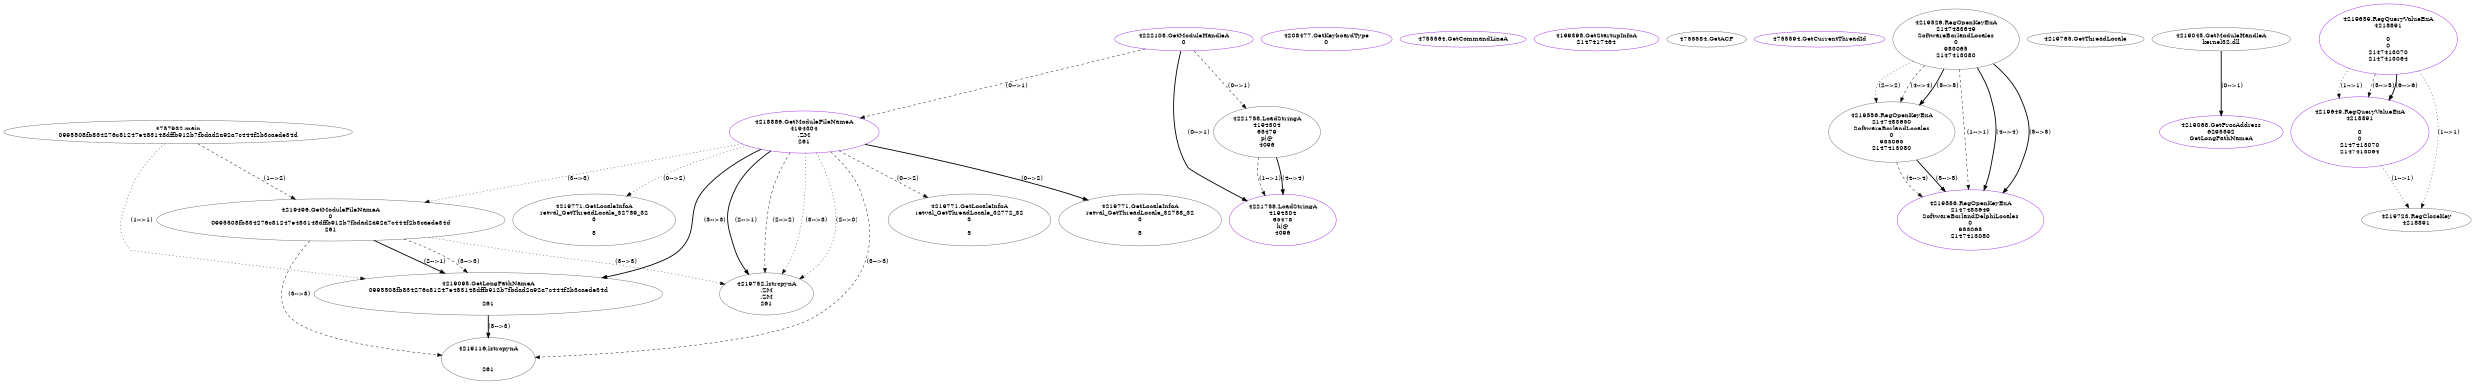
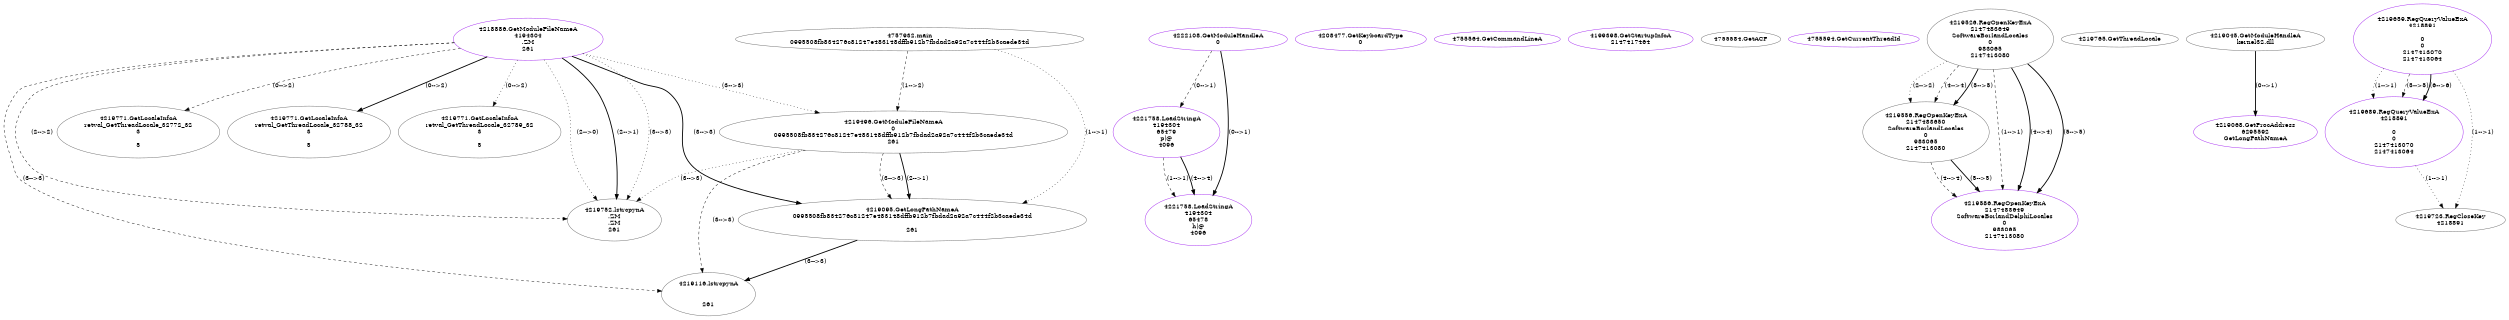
  digraph {
    node [color=gray40]
    edge [style=dashed]
    n1 [label="4757932.main\n0995508fb834276c81247e483148dffb912b7fbdad2a92a7c444f2b3caede34d"]
    n2 [label="4219496.GetModuleFileNameA\n0\n0995508fb834276c81247e483148dffb912b7fbdad2a92a7c444f2b3caede34d\n261"]
    n3 [label="4219095.GetLongPathNameA\n0995508fb834276c81247e483148dffb912b7fbdad2a92a7c444f2b3caede34d\n\n261"]
    n4 [label="4219752.lstrcpynA\n.ZM\n.ZM\n261"]
    n5 [label="4219116.lstrcpynA\n\n\n261"]
    n6 [color=purple label="4222108.GetModuleHandleA\n0"]
    n7 [color=purple label="4218886.GetModuleFileNameA\n4194304\n.ZM\n261"]
-   n8 [label="4221758.LoadStringA\n4194304\n65479\np|@\n4096"]
+   n8 [color=purple label="4221758.LoadStringA\n4194304\n65479\np|@\n4096"]
    n9 [color=purple label="4221758.LoadStringA\n4194304\n65478\nh|@\n4096"]
    n10 [label="4219771.GetLocaleInfoA\nretval_GetThreadLocale_32772_32\n3\n\n5"]
    n11 [label="4219771.GetLocaleInfoA\nretval_GetThreadLocale_32788_32\n3\n\n5"]
    n12 [label="4219771.GetLocaleInfoA\nretval_GetThreadLocale_32789_32\n3\n\n5"]
    n13 [color=purple label="4208477.GetKeyboardType\n0"]
    n14 [color=purple label="4755564.GetCommandLineA\n"]
    n15 [color=purple label="4199398.GetStartupInfoA\n2147417464"]
    n16 [label="4755584.GetACP\n"]
    n17 [color=purple label="4755594.GetCurrentThreadId\n"]
    n18 [label="4219526.RegOpenKeyExA\n2147483649\nSoftware\Borland\Locales\n0\n983065\n2147413080"]
    n19 [label="4219556.RegOpenKeyExA\n2147483650\nSoftware\Borland\Locales\n0\n983065\n2147413080"]
    n20 [color=purple label="4219586.RegOpenKeyExA\n2147483649\nSoftware\Borland\Delphi\Locales\n0\n983065\n2147413080"]
    n21 [label="4219765.GetThreadLocale\n"]
    n22 [label="4219045.GetModuleHandleA\nkernel32.dll"]
    n23 [color=purple label="4219068.GetProcAddress\n6295592\nGetLongPathNameA"]
    n24 [color=purple label="4219659.RegQueryValueExA\n4218891\n\n0\n0\n2147413070\n2147413064"]
-   n25 [color=purple label="4219649.RegQueryValueExA\n4218891\n\n0\n0\n2147413070\n2147413064"]
+   n25 [color=purple label="4219689.RegQueryValueExA\n4218891\n\n0\n0\n2147413070\n2147413064"]
    n26 [label="4219723.RegCloseKey\n4218891"]
    n1 -> n2 [label="(1-->2)"]
    n1 -> n3 [label="(1-->1)" style=dotted]
    n2 -> n3 [label="(2-->1)" style=bold]
    n2 -> n3 [label="(3-->3)"]
    n2 -> n4 [label="(3-->3)" style=dotted]
    n2 -> n5 [label="(3-->3)"]
    n3 -> n5 [label="(3-->3)" style=bold]
-   n6 -> n7 [label="(0-->1)"]
    n6 -> n8 [label="(0-->1)"]
    n6 -> n9 [label="(0-->1)" style=bold]
    n7 -> n2 [label="(3-->3)" style=dotted]
    n7 -> n3 [label="(3-->3)" style=bold]
    n7 -> n4 [label="(2-->1)" style=bold]
    n7 -> n4 [label="(2-->2)"]
    n7 -> n4 [label="(3-->3)" style=dotted]
    n7 -> n4 [label="(2-->0)" style=dotted]
    n7 -> n5 [label="(3-->3)"]
    n7 -> n10 [label="(0-->2)"]
    n7 -> n11 [label="(0-->2)" style=bold]
    n7 -> n12 [label="(0-->2)" style=dotted]
    n8 -> n9 [label="(1-->1)"]
    n8 -> n9 [label="(4-->4)" style=bold]
    n18 -> n19 [label="(2-->2)" style=dotted]
    n18 -> n19 [label="(4-->4)"]
    n18 -> n19 [label="(5-->5)" style=bold]
    n18 -> n20 [label="(1-->1)"]
    n18 -> n20 [label="(4-->4)" style=bold]
    n18 -> n20 [label="(5-->5)" style=bold]
    n19 -> n20 [label="(4-->4)"]
    n19 -> n20 [label="(5-->5)" style=bold]
    n22 -> n23 [label="(0-->1)" style=bold]
    n24 -> n25 [label="(1-->1)" style=dotted]
    n24 -> n25 [label="(5-->5)"]
    n24 -> n25 [label="(6-->6)" style=bold]
    n24 -> n26 [label="(1-->1)" style=dotted]
    n25 -> n26 [label="(1-->1)" style=dotted]
  }
